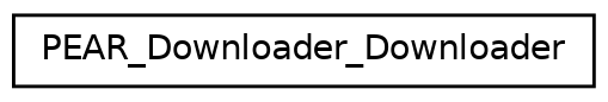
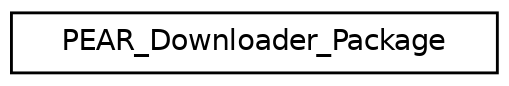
  digraph {
    rankdir=LR
-   n1 [color=black fillcolor=white fontname=Helvetica fontsize=10 height=0.2 label=PEAR_Downloader_Downloader shape=record style=filled width=0.4]
+   n1 [color=black fillcolor=white fontname=Helvetica fontsize=10 height=0.2 label=PEAR_Downloader_Package shape=record style=filled width=0.4]
  }
